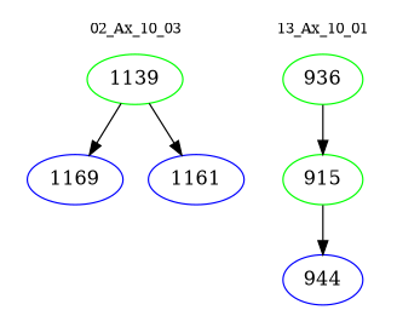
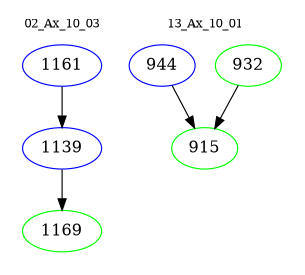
  digraph {
    node [color=green]
    edge [color=black]
-   n1 [color=blue label=1169]
-   n2 [label=1139]
+   n1 [label=1169]
+   n2 [color=blue label=1139]
    n3 [color=blue label=1161]
-   n4 [label=936]
+   n4 [label=932]
    n5 [label=915]
    n6 [color=blue label=944]
    subgraph cluster_1 {
      color=white
      fontsize=10
      label="02_Ax_10_03"
      n1
      n2
      n3
    }
    subgraph cluster_2 {
      color=white
      fontsize=10
      label="13_Ax_10_01"
      n4
      n5
      n6
    }
    n2 -> n1
-   n2 -> n3
+   n3 -> n2
    n4 -> n5
-   n5 -> n6
+   n6 -> n5
  }
